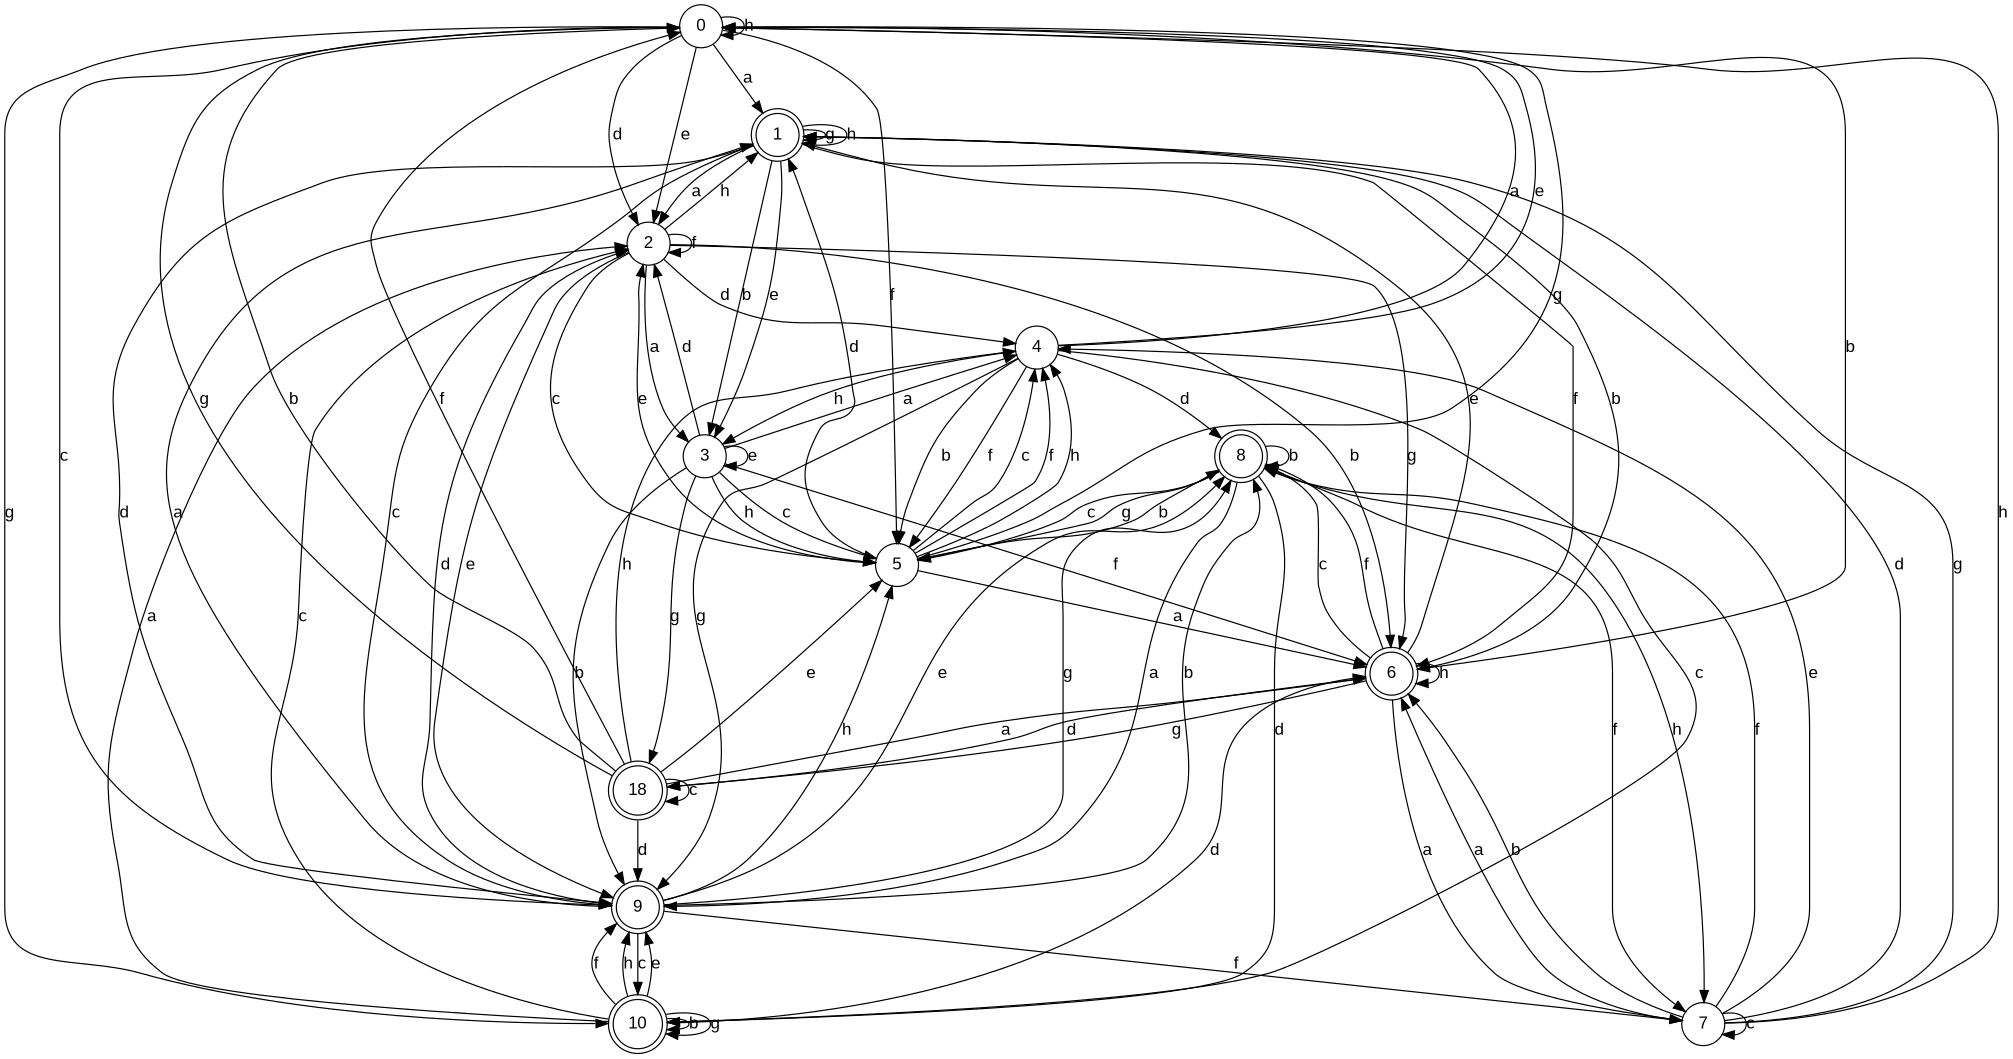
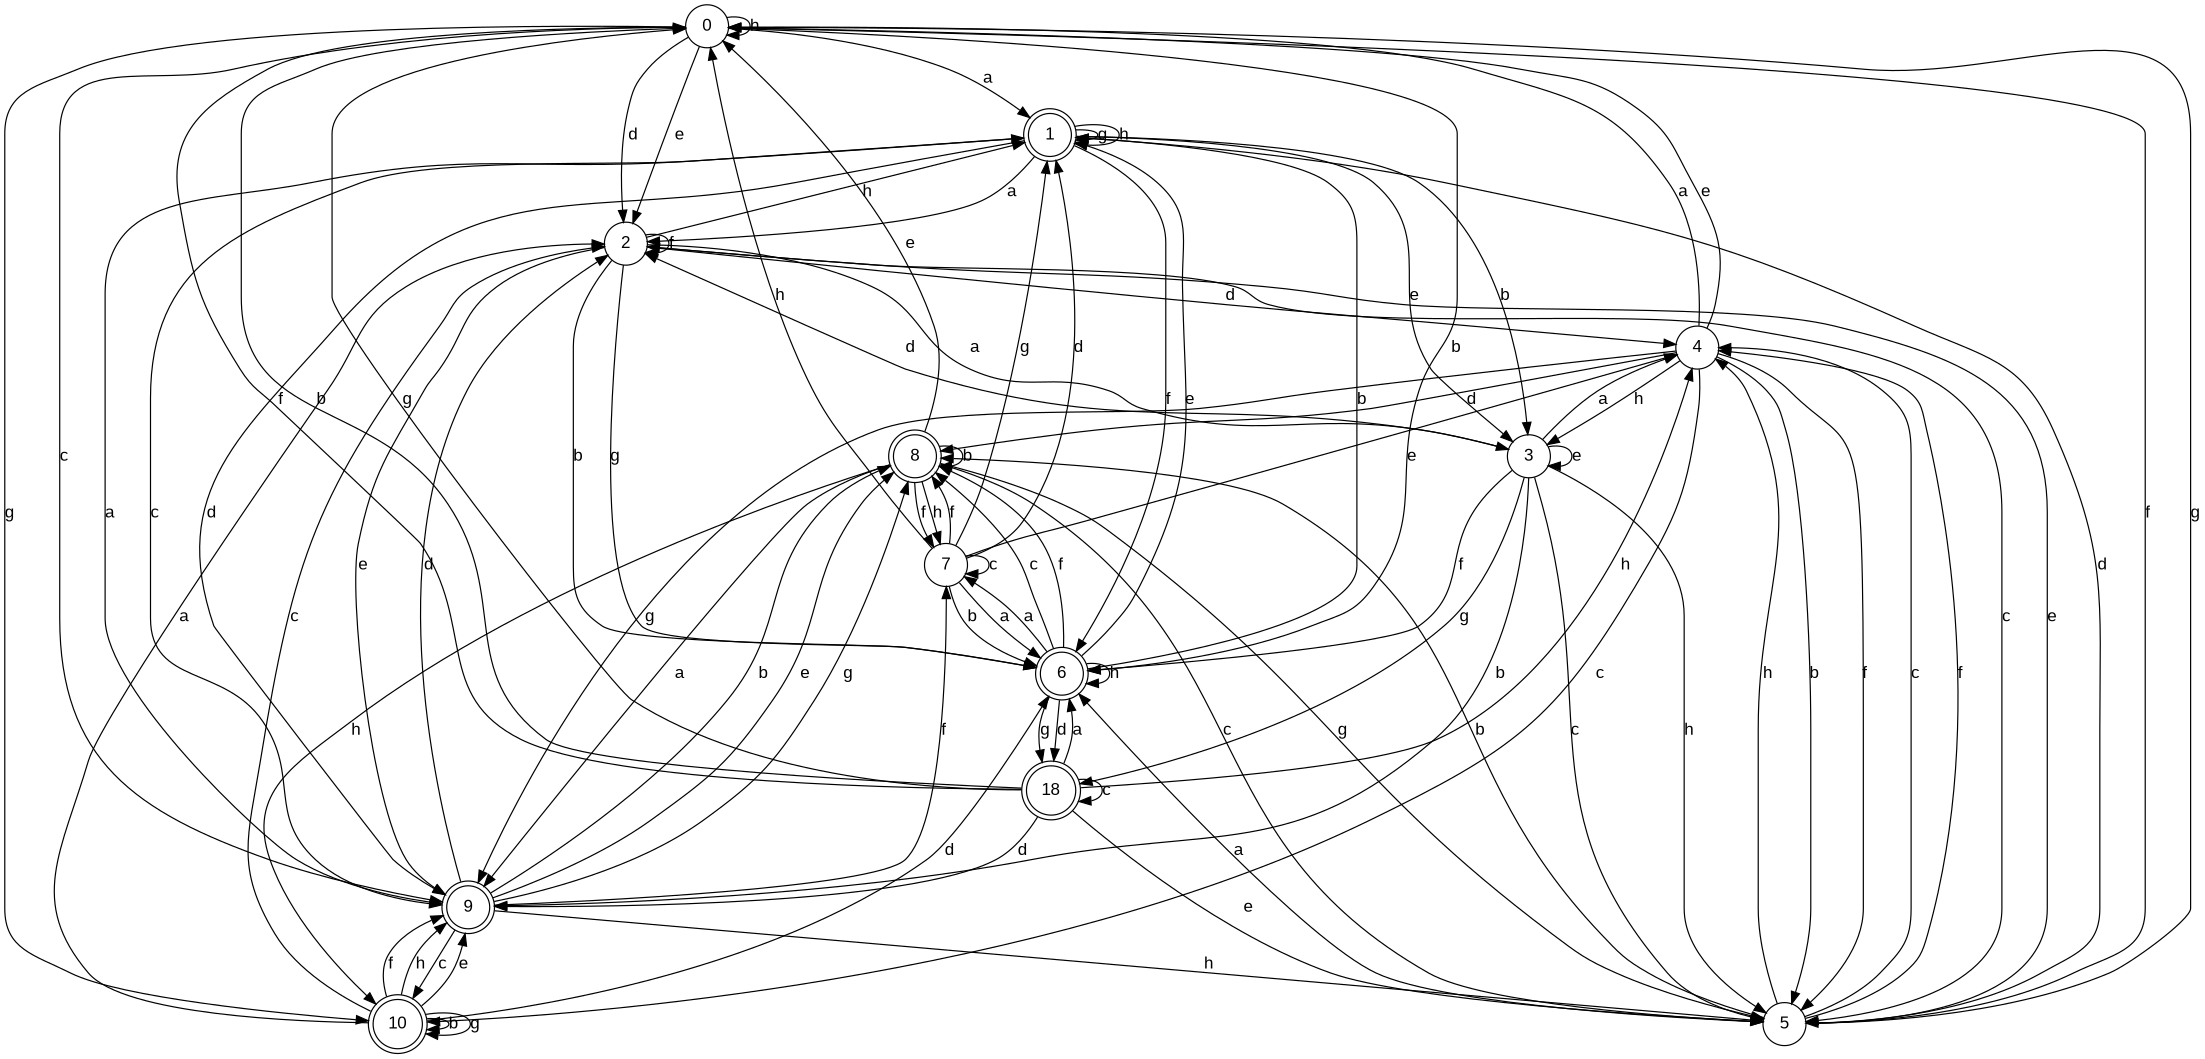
  digraph {
    fontname="Liberation Sans"
    rankdir=TB
    node [color=black fillcolor=white fontname="Liberation Sans" shape=circle style=filled]
    edge [fontname="Liberation Sans"]
    n1 [label=0]
    n2 [label=1 shape=doublecircle style="rounded,filled"]
    n3 [label=2]
    n4 [label=5]
    n5 [label=6 shape=doublecircle style="rounded,filled"]
    n6 [label=9 shape=doublecircle style="rounded,filled"]
    n7 [label=10 shape=doublecircle style="rounded,filled"]
    n8 [label=3]
    n9 [label=4]
    n10 [label=8 shape=doublecircle style="rounded,filled"]
    n11 [label=18 shape=doublecircle style="rounded,filled"]
    n12 [label=7]
    n1 -> n1 [label=h]
    n1 -> n2 [label=a]
    n1 -> n3 [label=d]
    n1 -> n3 [label=e]
    n1 -> n4 [label=f]
    n1 -> n5 [label=b]
    n1 -> n6 [label=c]
    n1 -> n7 [label=g]
    n2 -> n2 [label=g]
    n2 -> n2 [label=h]
    n2 -> n3 [label=a]
    n2 -> n5 [label=f]
    n2 -> n6 [label=c]
    n2 -> n6 [label=d]
    n2 -> n8 [label=b]
    n2 -> n8 [label=e]
    n3 -> n2 [label=h]
    n3 -> n3 [label=f]
    n3 -> n4 [label=c]
    n3 -> n5 [label=b]
    n3 -> n5 [label=g]
    n3 -> n6 [label=e]
    n3 -> n8 [label=a]
    n3 -> n9 [label=d]
    n4 -> n1 [label=g]
    n4 -> n2 [label=d]
    n4 -> n3 [label=e]
    n4 -> n5 [label=a]
    n4 -> n9 [label=c]
    n4 -> n9 [label=f]
    n4 -> n9 [label=h]
    n4 -> n10 [label=b]
    n5 -> n2 [label=b]
    n5 -> n2 [label=e]
    n5 -> n5 [label=h]
    n5 -> n10 [label=c]
    n5 -> n10 [label=f]
    n5 -> n11 [label=d]
    n5 -> n11 [label=g]
    n5 -> n12 [label=a]
    n6 -> n2 [label=a]
    n6 -> n3 [label=d]
    n6 -> n4 [label=h]
    n6 -> n7 [label=c]
    n6 -> n10 [label=b]
    n6 -> n10 [label=e]
    n6 -> n10 [label=g]
    n6 -> n12 [label=f]
    n7 -> n3 [label=a]
    n7 -> n3 [label=c]
    n7 -> n5 [label=d]
    n7 -> n6 [label=e]
    n7 -> n6 [label=f]
    n7 -> n6 [label=h]
    n7 -> n7 [label=b]
    n7 -> n7 [label=g]
    n8 -> n3 [label=d]
    n8 -> n4 [label=c]
    n8 -> n4 [label=h]
    n8 -> n5 [label=f]
    n8 -> n6 [label=b]
    n8 -> n8 [label=e]
    n8 -> n9 [label=a]
    n8 -> n11 [label=g]
    n9 -> n1 [label=a]
    n9 -> n1 [label=e]
    n9 -> n4 [label=b]
    n9 -> n4 [label=f]
    n9 -> n6 [label=g]
    n9 -> n7 [label=c]
    n9 -> n8 [label=h]
    n9 -> n10 [label=d]
+   n10 -> n1 [label=e]
    n10 -> n4 [label=c]
    n10 -> n4 [label=g]
    n10 -> n6 [label=a]
-   n10 -> n7 [label=d]
+   n10 -> n7 [label=h]
    n10 -> n10 [label=b]
    n10 -> n12 [label=f]
    n10 -> n12 [label=h]
    n11 -> n1 [label=b]
    n11 -> n1 [label=f]
    n11 -> n1 [label=g]
    n11 -> n4 [label=e]
    n11 -> n5 [label=a]
    n11 -> n6 [label=d]
    n11 -> n9 [label=h]
    n11 -> n11 [label=c]
    n12 -> n1 [label=h]
    n12 -> n2 [label=d]
    n12 -> n2 [label=g]
    n12 -> n5 [label=a]
    n12 -> n5 [label=b]
    n12 -> n9 [label=e]
    n12 -> n10 [label=f]
    n12 -> n12 [label=c]
  }
